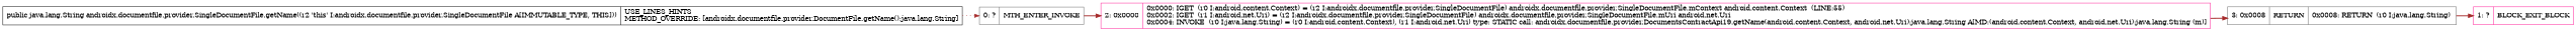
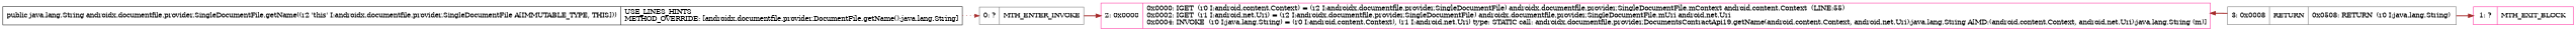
  digraph {
    rankdir=LR
    node [color=gray40 shape=record]
    edge [color=brown style=bold]
    n1 [label="{0\:\ ?|MTH_ENTER_INVOKE\l}"]
    n2 [color=deeppink label="{2\:\ 0x0000|0x0000: IGET  (r0 I:android.content.Context) = (r2 I:androidx.documentfile.provider.SingleDocumentFile) androidx.documentfile.provider.SingleDocumentFile.mContext android.content.Context  (LINE:55)\l0x0002: IGET  (r1 I:android.net.Uri) = (r2 I:androidx.documentfile.provider.SingleDocumentFile) androidx.documentfile.provider.SingleDocumentFile.mUri android.net.Uri \l0x0004: INVOKE  (r0 I:java.lang.String) = (r0 I:android.content.Context), (r1 I:android.net.Uri) type: STATIC call: androidx.documentfile.provider.DocumentsContractApi19.getName(android.content.Context, android.net.Uri):java.lang.String A[MD:(android.content.Context, android.net.Uri):java.lang.String (m)]\l}"]
-   n3 [label="{3\:\ 0x0008|RETURN\l|0x0008: RETURN  (r0 I:java.lang.String) \l}"]
-   n4 [color=deeppink label="{1\:\ ?|BLOCK_EXIT_BLOCK\l}"]
+   n3 [label="{3\:\ 0x0008|RETURN\l|0x0508: RETURN  (r0 I:java.lang.String) \l}"]
+   n4 [color=deeppink label="{1\:\ ?|MTH_EXIT_BLOCK\l}"]
    n5 [color=black label="{public java.lang.String androidx.documentfile.provider.SingleDocumentFile.getName((r2 'this' I:androidx.documentfile.provider.SingleDocumentFile A[IMMUTABLE_TYPE, THIS]))  | USE_LINES_HINTS\lMETHOD_OVERRIDE: [androidx.documentfile.provider.DocumentFile.getName():java.lang.String]\l}"]
    n1 -> n2
-   n2 -> n3
+   n3 -> n2
    n3 -> n4
    n5 -> n1 [style=dotted]
  }
